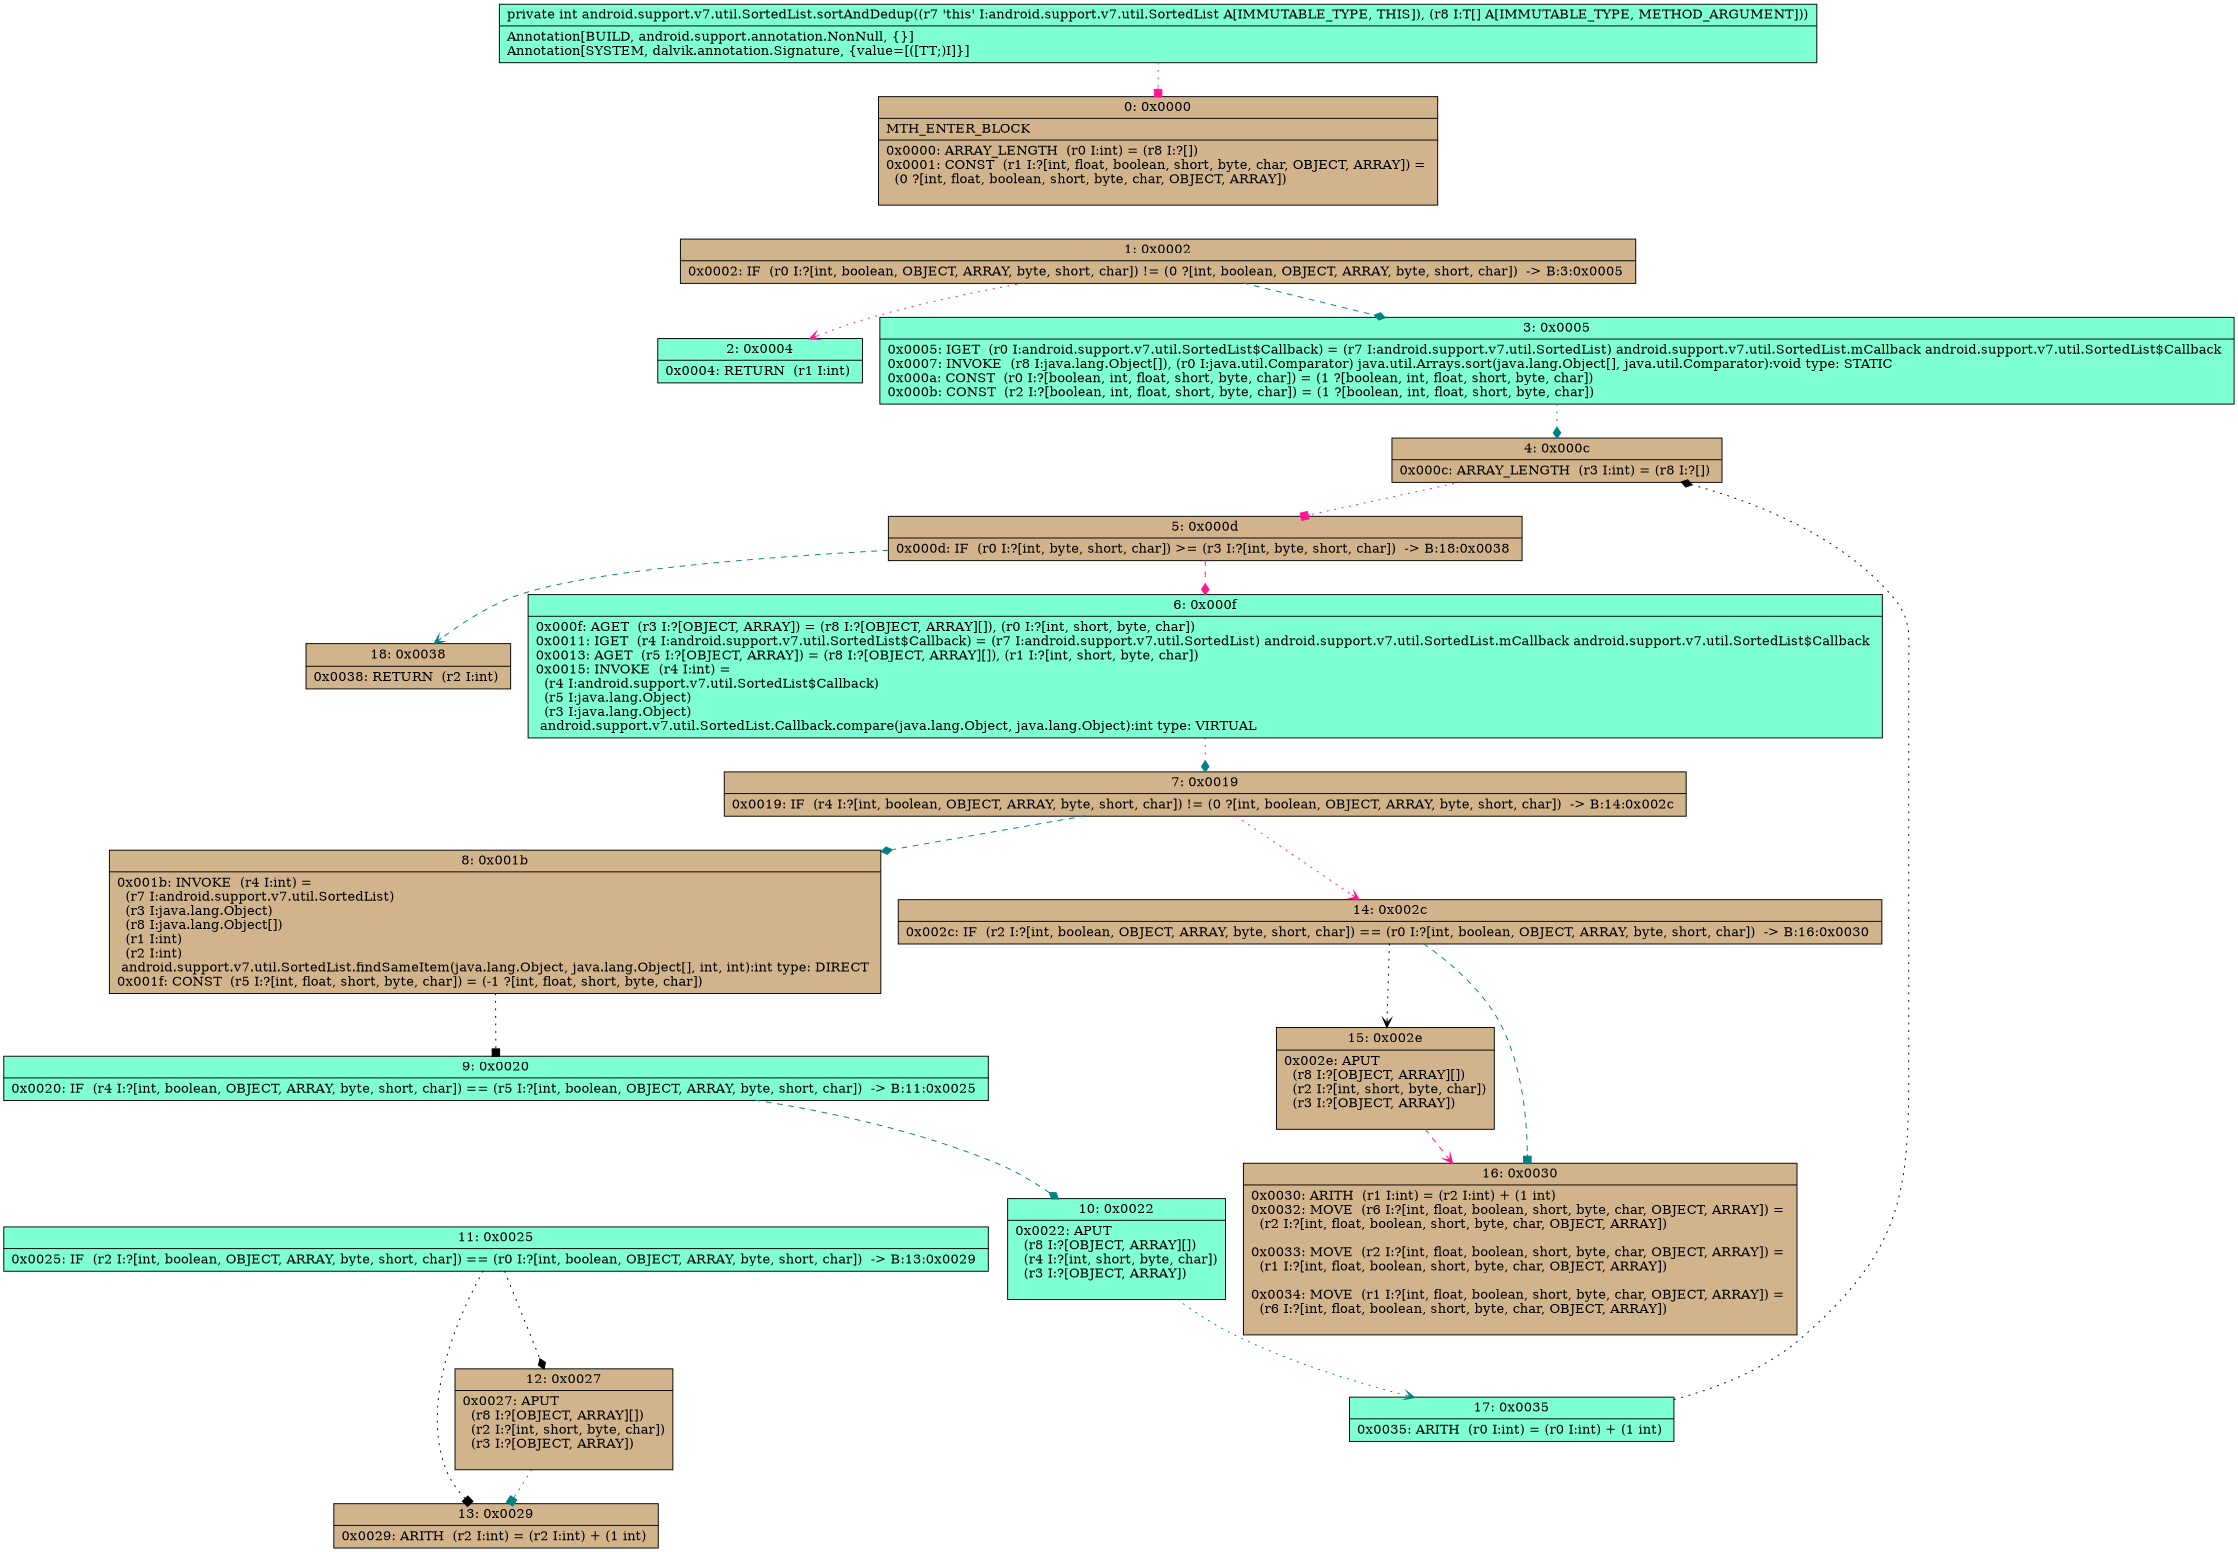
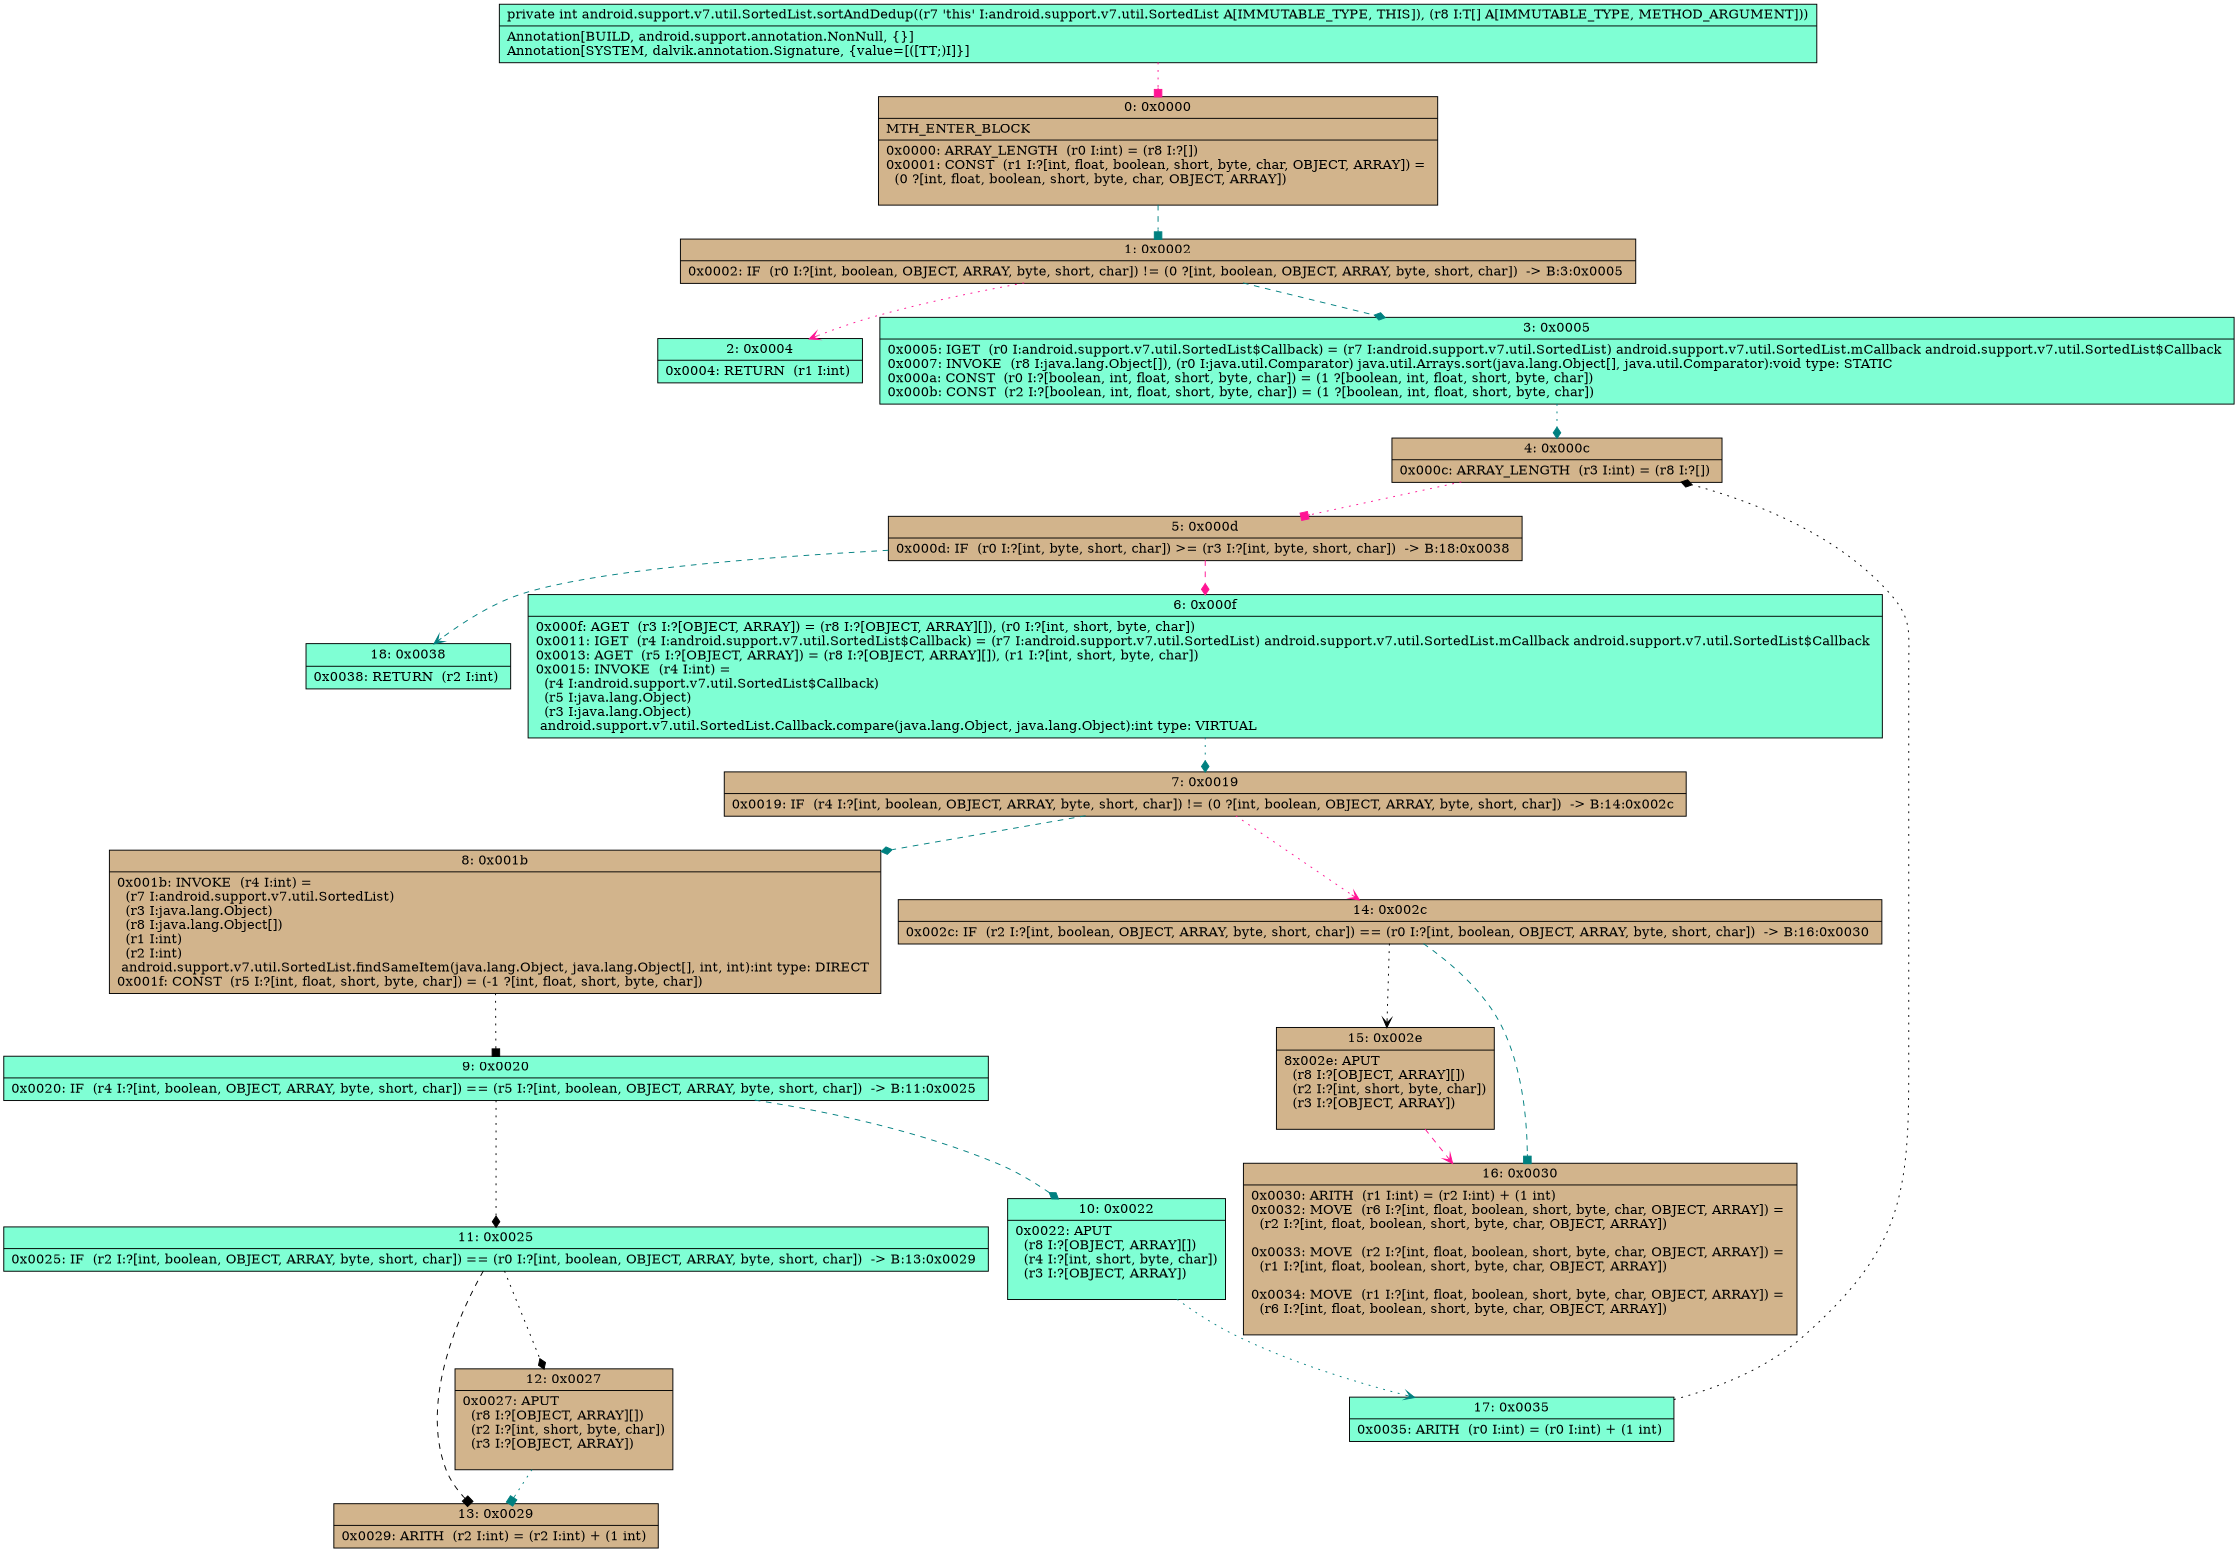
  digraph {
    node [fillcolor=tan shape=record style=filled]
    edge [arrowhead=diamond color=teal style=dotted]
    n1 [label="{0\:\ 0x0000|MTH_ENTER_BLOCK\l|0x0000: ARRAY_LENGTH  (r0 I:int) = (r8 I:?[]) \l0x0001: CONST  (r1 I:?[int, float, boolean, short, byte, char, OBJECT, ARRAY]) = \l  (0 ?[int, float, boolean, short, byte, char, OBJECT, ARRAY])\l \l}"]
    n2 [label="{1\:\ 0x0002|0x0002: IF  (r0 I:?[int, boolean, OBJECT, ARRAY, byte, short, char]) != (0 ?[int, boolean, OBJECT, ARRAY, byte, short, char])  \-\> B:3:0x0005 \l}"]
    n3 [fillcolor=aquamarine label="{2\:\ 0x0004|0x0004: RETURN  (r1 I:int) \l}"]
    n4 [fillcolor=aquamarine label="{3\:\ 0x0005|0x0005: IGET  (r0 I:android.support.v7.util.SortedList$Callback) = (r7 I:android.support.v7.util.SortedList) android.support.v7.util.SortedList.mCallback android.support.v7.util.SortedList$Callback \l0x0007: INVOKE  (r8 I:java.lang.Object[]), (r0 I:java.util.Comparator) java.util.Arrays.sort(java.lang.Object[], java.util.Comparator):void type: STATIC \l0x000a: CONST  (r0 I:?[boolean, int, float, short, byte, char]) = (1 ?[boolean, int, float, short, byte, char]) \l0x000b: CONST  (r2 I:?[boolean, int, float, short, byte, char]) = (1 ?[boolean, int, float, short, byte, char]) \l}"]
    n5 [label="{4\:\ 0x000c|0x000c: ARRAY_LENGTH  (r3 I:int) = (r8 I:?[]) \l}"]
    n6 [label="{5\:\ 0x000d|0x000d: IF  (r0 I:?[int, byte, short, char]) \>= (r3 I:?[int, byte, short, char])  \-\> B:18:0x0038 \l}"]
    n7 [fillcolor=aquamarine label="{6\:\ 0x000f|0x000f: AGET  (r3 I:?[OBJECT, ARRAY]) = (r8 I:?[OBJECT, ARRAY][]), (r0 I:?[int, short, byte, char]) \l0x0011: IGET  (r4 I:android.support.v7.util.SortedList$Callback) = (r7 I:android.support.v7.util.SortedList) android.support.v7.util.SortedList.mCallback android.support.v7.util.SortedList$Callback \l0x0013: AGET  (r5 I:?[OBJECT, ARRAY]) = (r8 I:?[OBJECT, ARRAY][]), (r1 I:?[int, short, byte, char]) \l0x0015: INVOKE  (r4 I:int) = \l  (r4 I:android.support.v7.util.SortedList$Callback)\l  (r5 I:java.lang.Object)\l  (r3 I:java.lang.Object)\l android.support.v7.util.SortedList.Callback.compare(java.lang.Object, java.lang.Object):int type: VIRTUAL \l}"]
-   n8 [label="{18\:\ 0x0038|0x0038: RETURN  (r2 I:int) \l}"]
+   n8 [fillcolor=aquamarine label="{18\:\ 0x0038|0x0038: RETURN  (r2 I:int) \l}"]
    n9 [label="{7\:\ 0x0019|0x0019: IF  (r4 I:?[int, boolean, OBJECT, ARRAY, byte, short, char]) != (0 ?[int, boolean, OBJECT, ARRAY, byte, short, char])  \-\> B:14:0x002c \l}"]
    n10 [label="{8\:\ 0x001b|0x001b: INVOKE  (r4 I:int) = \l  (r7 I:android.support.v7.util.SortedList)\l  (r3 I:java.lang.Object)\l  (r8 I:java.lang.Object[])\l  (r1 I:int)\l  (r2 I:int)\l android.support.v7.util.SortedList.findSameItem(java.lang.Object, java.lang.Object[], int, int):int type: DIRECT \l0x001f: CONST  (r5 I:?[int, float, short, byte, char]) = (\-1 ?[int, float, short, byte, char]) \l}"]
    n11 [label="{14\:\ 0x002c|0x002c: IF  (r2 I:?[int, boolean, OBJECT, ARRAY, byte, short, char]) == (r0 I:?[int, boolean, OBJECT, ARRAY, byte, short, char])  \-\> B:16:0x0030 \l}"]
    n12 [fillcolor=aquamarine label="{9\:\ 0x0020|0x0020: IF  (r4 I:?[int, boolean, OBJECT, ARRAY, byte, short, char]) == (r5 I:?[int, boolean, OBJECT, ARRAY, byte, short, char])  \-\> B:11:0x0025 \l}"]
-   n13 [label="{15\:\ 0x002e|0x002e: APUT  \l  (r8 I:?[OBJECT, ARRAY][])\l  (r2 I:?[int, short, byte, char])\l  (r3 I:?[OBJECT, ARRAY])\l \l}"]
+   n13 [label="{15\:\ 0x002e|8x002e: APUT  \l  (r8 I:?[OBJECT, ARRAY][])\l  (r2 I:?[int, short, byte, char])\l  (r3 I:?[OBJECT, ARRAY])\l \l}"]
    n14 [label="{16\:\ 0x0030|0x0030: ARITH  (r1 I:int) = (r2 I:int) + (1 int) \l0x0032: MOVE  (r6 I:?[int, float, boolean, short, byte, char, OBJECT, ARRAY]) = \l  (r2 I:?[int, float, boolean, short, byte, char, OBJECT, ARRAY])\l \l0x0033: MOVE  (r2 I:?[int, float, boolean, short, byte, char, OBJECT, ARRAY]) = \l  (r1 I:?[int, float, boolean, short, byte, char, OBJECT, ARRAY])\l \l0x0034: MOVE  (r1 I:?[int, float, boolean, short, byte, char, OBJECT, ARRAY]) = \l  (r6 I:?[int, float, boolean, short, byte, char, OBJECT, ARRAY])\l \l}"]
    n15 [fillcolor=aquamarine label="{10\:\ 0x0022|0x0022: APUT  \l  (r8 I:?[OBJECT, ARRAY][])\l  (r4 I:?[int, short, byte, char])\l  (r3 I:?[OBJECT, ARRAY])\l \l}"]
    n16 [fillcolor=aquamarine label="{11\:\ 0x0025|0x0025: IF  (r2 I:?[int, boolean, OBJECT, ARRAY, byte, short, char]) == (r0 I:?[int, boolean, OBJECT, ARRAY, byte, short, char])  \-\> B:13:0x0029 \l}"]
    n17 [fillcolor=aquamarine label="{17\:\ 0x0035|0x0035: ARITH  (r0 I:int) = (r0 I:int) + (1 int) \l}"]
    n18 [label="{12\:\ 0x0027|0x0027: APUT  \l  (r8 I:?[OBJECT, ARRAY][])\l  (r2 I:?[int, short, byte, char])\l  (r3 I:?[OBJECT, ARRAY])\l \l}"]
    n19 [label="{13\:\ 0x0029|0x0029: ARITH  (r2 I:int) = (r2 I:int) + (1 int) \l}"]
    n20 [fillcolor=aquamarine label="{private int android.support.v7.util.SortedList.sortAndDedup((r7 'this' I:android.support.v7.util.SortedList A[IMMUTABLE_TYPE, THIS]), (r8 I:T[] A[IMMUTABLE_TYPE, METHOD_ARGUMENT]))  | Annotation[BUILD, android.support.annotation.NonNull, \{\}]\lAnnotation[SYSTEM, dalvik.annotation.Signature, \{value=[([TT;)I]\}]\l}"]
+   n1 -> n2 [arrowhead=box style=dashed]
    n2 -> n3 [arrowhead=vee color=deeppink]
    n2 -> n4 [style=dashed]
    n4 -> n5
    n5 -> n6 [arrowhead=box color=deeppink]
    n6 -> n7 [color=deeppink style=dashed]
    n6 -> n8 [arrowhead=vee style=dashed]
    n7 -> n9
    n9 -> n10 [style=dashed]
    n9 -> n11 [arrowhead=vee color=deeppink]
    n10 -> n12 [arrowhead=box color=black]
    n11 -> n13 [arrowhead=vee color=black]
    n11 -> n14 [arrowhead=box style=dashed]
    n12 -> n15 [style=dashed]
+   n12 -> n16 [color=black]
    n13 -> n14 [arrowhead=vee color=deeppink style=dashed]
    n15 -> n17 [arrowhead=vee]
    n16 -> n18 [color=black]
-   n16 -> n19 [arrowhead=box color=black]
+   n16 -> n19 [arrowhead=box color=black style=dashed]
    n17 -> n5 [color=black]
    n18 -> n19 [arrowhead=box]
    n20 -> n1 [arrowhead=box color=deeppink]
  }
